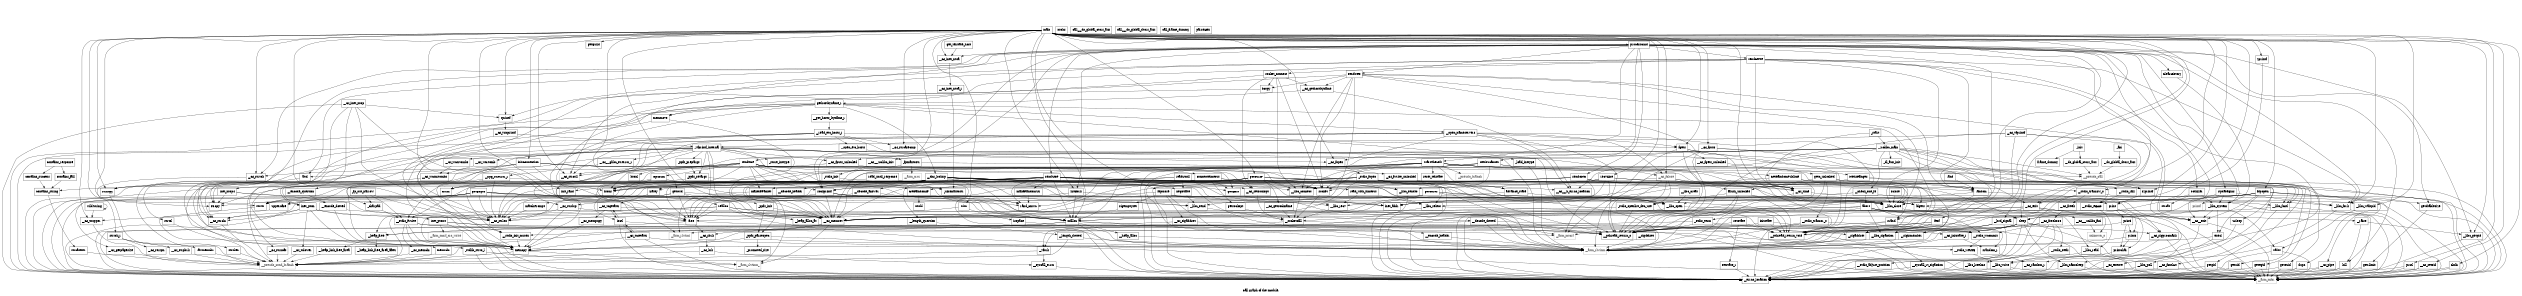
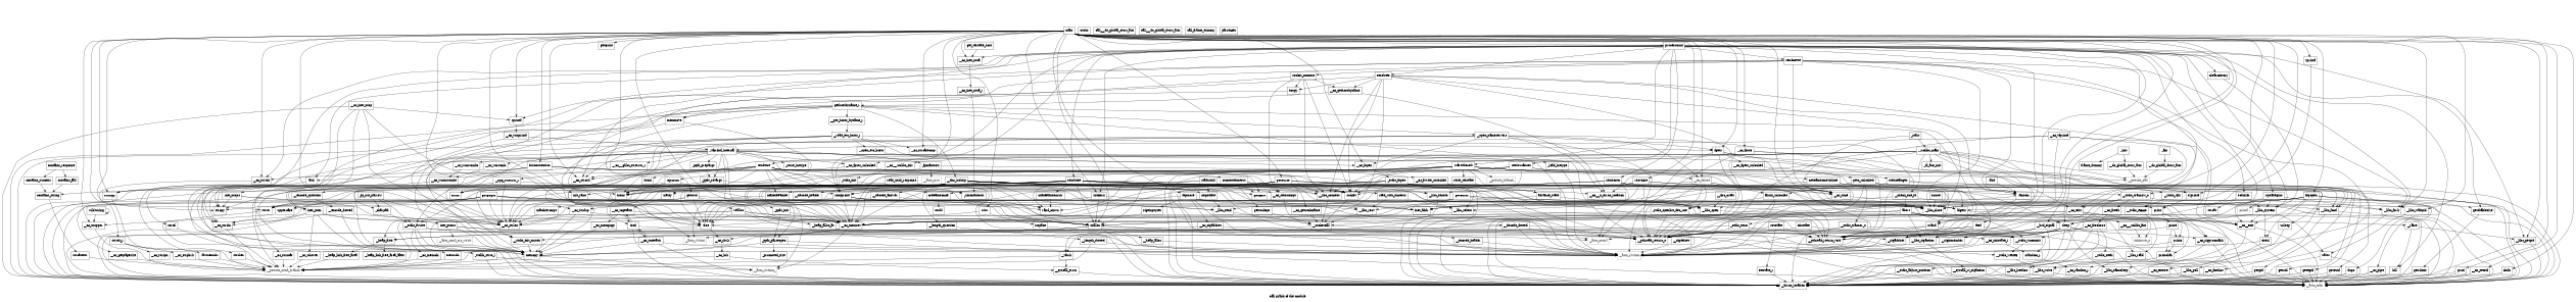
  digraph {
    label="Call graph of the module."
    node [shape=record]
    n1 [label="{wildString}"]
    n2 [label="{__GI_toupper}"]
    n3 [color=gray50 fontcolor=gray50 label="{__pseudo_cond_branch}"]
    n4 [label="{getHost}"]
    n5 [label="{inet_addr}"]
    n6 [color=gray50 label="{sendTCP}"]
    n7 [label="{csum}"]
    n8 [label="{tcpcsum}"]
    n9 [label="{makeIPPacket}"]
    n10 [label="{GetRandomIP}"]
    n11 [label="{__GI_strtok}"]
    n12 [label="{htonl}"]
    n13 [label="{htons}"]
    n14 [label="{__libc_sendto}"]
    n15 [label="{__GI_setsockopt}"]
    n16 [label="{socket}"]
    n17 [color=gray50 fontcolor=gray50 label="{__asm_rlwimi}"]
    n18 [label="{__GI_time}"]
    n19 [color=gray50 label="{__GI_strcoll}"]
    n20 [label="{rand_cmwc}"]
    n21 [label="{sockprintf}"]
    n22 [label="{malloc}"]
    n23 [label="{free}"]
    n24 [label="{ntohl}"]
    n25 [label="{strtok_r}"]
    n26 [label="{__socketcall}"]
    n27 [color=gray50 fontcolor=gray50 label="{__asm_mfcr}"]
    n28 [label="{__errno_location}"]
    n29 [label="{__GI_memset}"]
    n30 [label="{__libc_send}"]
    n31 [label="{__GI_strlen}"]
    n32 [label="{print}"]
    n33 [label="{makeRandomStr}"]
    n34 [label="{recvLine}"]
    n35 [label="{__libc_recv}"]
    n36 [color=gray50 fontcolor=gray50 label="{__asm_rlwinm}"]
    n37 [label="{__libc_select}"]
    n38 [color=gray50 fontcolor=gray50 label="{__asm_rlwinm_}"]
    n39 [label="{get_telstate_host}"]
    n40 [label="{__GI_inet_ntoa}"]
    n41 [label="{__GI_inet_ntoa_r}"]
    n42 [label="{read_until_response}"]
    n43 [label="{negotiate}"]
    n44 [label="{read_with_timeout}"]
    n45 [label="{contains_string}"]
    n46 [label="{strcasestr}"]
    n47 [label="{contains_fail}"]
    n48 [label="{uppercase}"]
    n49 [label="{sendSTD}"]
    n50 [label="{__GI_gethostbyname}"]
    n51 [label="{__libc_connect}"]
    n52 [label="{random}"]
    n53 [label="{__GI__exit}"]
    n54 [label="{__libc_close}"]
    n55 [label="{memcpy}"]
    n56 [label="{bcopy}"]
    n57 [label="{gethostbyname_r}"]
    n58 [label="{__GI___h_errno_location}"]
    n59 [label="{__pthread_return_0}"]
    n60 [label="{__pthread_return_void}"]
    n61 [label="{__GI_random_r}"]
    n62 [label="{memmove}"]
    n63 [label="{matchPrompt}"]
    n64 [label="{botkiller}"]
    n65 [label="{__libc_system}"]
    n66 [label="{sleep}"]
    n67 [label="{strcat}"]
    n68 [label="{__bsd_signal}"]
    n69 [label="{execl}"]
    n70 [label="{wait4}"]
    n71 [label="{__vfork}"]
    n72 [label="{__sigaddset}"]
    n73 [label="{__sigismember}"]
    n74 [label="{__libc_sigaction}"]
    n75 [label="{__libc_nanosleep}"]
    n76 [label="{__GI_sigprocmask}"]
    n77 [label="{NetisScanner}"]
    n78 [label="{NetisRanges}"]
    n79 [label="{szprintf}"]
    n80 [label="{getBuild}"]
    n81 [label="{readUntil}"]
    n82 [label="{strstr}"]
    n83 [label="{contains_response}"]
    n84 [label="{contains_success}"]
    n85 [label="{__heap_alloc}"]
    n86 [label="{__heap_free}"]
    n87 [label="{__GI_sbrk}"]
    n88 [label="{StartTheLelz}"]
    n89 [label="{advance_state}"]
    n90 [label="{GetRandomPublicIP}"]
    n91 [label="{reset_telstate}"]
    n92 [label="{srand}"]
    n93 [label="{__libc_fcntl}"]
    n94 [color=gray50 fontcolor=gray50 label="{__pseudo_branch}"]
    n95 [label="{srandom_r}"]
    n96 [label="{__GI_fcntl64}"]
    n97 [label="{getBogos}"]
    n98 [label="{__libc_open}"]
    n99 [label="{__GI_strchr}"]
    n100 [label="{strcpy}"]
    n101 [label="{fdgets}"]
    n102 [label="{__libc_read}"]
    n103 [label="{getCores}"]
    n104 [label="{socket_connect}"]
    n105 [label="{sendUDP}"]
    n106 [label="{usleep}"]
    n107 [label="{init_rand}"]
    n108 [label="{connectTimeout}"]
    n109 [label="{getsockopt}"]
    n110 [label="{sclose}"]
    n111 [label="{__GI_strcasecmp}"]
    n112 [label="{__GI_strpbrk}"]
    n113 [label="{rawmemchr}"]
    n114 [label="{__GI_strspn}"]
    n115 [label="{isatty}"]
    n116 [label="{__GI_tcgetattr}"]
    n117 [label="{__GI_mempcpy}"]
    n118 [label="{ioctl}"]
    n119 [label="{__GI_tcsetattr}"]
    n120 [label="{ntohs}"]
    n121 [label="{_uintmaxtostr}"]
    n122 [label="{__dns_lookup}"]
    n123 [label="{__open_nameservers}"]
    n124 [label="{__get_hosts_byname_r}"]
    n125 [label="{strncpy}"]
    n126 [label="{__libc_poll}"]
    n127 [label="{__GI_strncat}"]
    n128 [label="{inet_pton}"]
    n129 [label="{__encode_header}"]
    n130 [label="{__decode_header}"]
    n131 [label="{__encode_question}"]
    n132 [label="{__length_question}"]
    n133 [label="{__decode_answer}"]
    n134 [label="{__GI_strdup}"]
    n135 [fontcolor=gray50 label="{__GI_fclose}"]
    n136 [label="{__GI_fopen}"]
    n137 [label="{fgets}"]
    n138 [label="{__read_etc_hosts_r}"]
    n139 [label="{__GI_getsockname}"]
    n140 [label="{__GI_sigaddset}"]
    n141 [label="{sigemptyset}"]
    n142 [label="{__syscall_rt_sigaction}"]
    n143 [label="{__sigdelset}"]
    n144 [label="{__heap_link_free_area}"]
    n145 [label="{__heap_link_free_area_after}"]
    n146 [label="{__GI_brk}"]
    n147 [label="{realloc}"]
    n148 [label="{__heap_alloc_at}"]
    n149 [label="{rand}"]
    n150 [label="{setstate}"]
    n151 [label="{setstate_r}"]
    n152 [label="{initstate}"]
    n153 [label="{__GI_initstate_r}"]
    n154 [label="{__GI_execve}"]
    n155 [label="{__syscall_error}"]
    n156 [label="{atol}"]
    n157 [label="{strtol}"]
    n158 [label="{_stdlib_strto_l}"]
    n159 [label="{__GI_exit}"]
    n160 [label="{__GI___uClibc_fini}"]
    n161 [color=gray50 fontcolor=gray50 label="{unknown_0}"]
    n162 [label="{_stdio_term}"]
    n163 [label="{__stdio_wcommit}"]
    n164 [label="{__stdio_init_mutex}"]
    n165 [label="{__check_one_fd}"]
    n166 [label="{abort}"]
    n167 [label="{__raise}"]
    n168 [label="{__GI___uClibc_init}"]
    n169 [label="{_stdio_init}"]
    n170 [label="{__uClibc_main}"]
    n171 [label="{getegid}"]
    n172 [label="{geteuid}"]
    n173 [label="{getgid}"]
    n174 [label="{getuid}"]
    n175 [label="{_dl_aux_init}"]
    n176 [color=gray50 fontcolor=gray50 label="{__pseudo_call}"]
    n177 [label="{__GI_wcrtomb}"]
    n178 [label="{__GI_wcsnrtombs}"]
    n179 [label="{__GI_wcsrtombs}"]
    n180 [label="{__stdio_WRITE}"]
    n181 [label="{__libc_write}"]
    n182 [label="{__stdio_fwrite}"]
    n183 [label="{__GI_memchr}"]
    n184 [label="{memrchr}"]
    n185 [label="{__stdio_trans2w_o}"]
    n186 [label="{__GI_fseek}"]
    n187 [label="{__GI_fseeko64}"]
    n188 [label="{_load_inttype}"]
    n189 [label="{_store_inttype}"]
    n190 [label="{_fpmaxtostr}"]
    n191 [color=gray50 fontcolor=gray50 label="{__asm_cror}"]
    n192 [label="{getc_unlocked}"]
    n193 [label="{__stdio_READ}"]
    n194 [label="{__stdio_rfill}"]
    n195 [label="{__stdio_trans2r_o}"]
    n196 [label="{fflush_unlocked}"]
    n197 [label="{_stdio_openlist_dec_use}"]
    n198 [label="{inet_pton4}"]
    n199 [label="{__GI_tolower}"]
    n200 [label="{__encode_dotted}"]
    n201 [label="{__length_dotted}"]
    n202 [label="{__decode_dotted}"]
    n203 [label="{_stdio_fopen}"]
    n204 [color=gray50 fontcolor=gray50 label="{__asm_mtcrf}"]
    n205 [label="{__GI_fgets_unlocked}"]
    n206 [label="{__open_etc_hosts}"]
    n207 [label="{__libc_getpid}"]
    n208 [label="{kill}"]
    n209 [label="{__stdio_adjust_position}"]
    n210 [label="{__stdio_seek}"]
    n211 [label="{__libc_lseek64}"]
    n212 [color=gray50 fontcolor=gray50 label="{__asm_mcrf_cr0_write}"]
    n213 [label="{inet_ntop4}"]
    n214 [label="{__GI_inet_ntop}"]
    n215 [label="{sprintf}"]
    n216 [label="{__GI_vsnprintf}"]
    n217 [label="{__do_global_ctors_aux}"]
    n218 [label="{call___do_global_ctors_aux}"]
    n219 [label="{_fini}"]
    n220 [label="{__do_global_dtors_aux}"]
    n221 [label="{ClearHistory}"]
    n222 [label="{sendHTTP}"]
    n223 [label="{__libc_fork}"]
    n224 [label="{sendCNC}"]
    n225 [label="{UpdateBins}"]
    n226 [color=gray50 fontcolor=gray50 label="{printf}"]
    n227 [label="{processCmd}"]
    n228 [label="{getdtablesize}"]
    n229 [label="{listFork}"]
    n230 [label="{getrlimit}"]
    n231 [label="{initConnection}"]
    n232 [label="{getOurIP}"]
    n233 [label="{main}"]
    n234 [label="{chdir}"]
    n235 [label="{getcwd}"]
    n236 [label="{prctl}"]
    n237 [label="{__GI_setsid}"]
    n238 [label="{__libc_waitpid}"]
    n239 [label="{feof}"]
    n240 [label="{__GI_fputs}"]
    n241 [label="{trim}"]
    n242 [label="{zprintf}"]
    n243 [label="{fdpopen}"]
    n244 [label="{fdpclose}"]
    n245 [label="{__GI_getpagesize}"]
    n246 [label="{__GI_fputs_unlocked}"]
    n247 [label="{isspace}"]
    n248 [label="{dup2}"]
    n249 [label="{__GI_pipe}"]
    n250 [label="{__libc_creat}"]
    n251 [label="{_vfprintf_internal}"]
    n252 [label="{_charpad}"]
    n253 [label="{_ppfs_init}"]
    n254 [label="{_ppfs_prepargs}"]
    n255 [label="{_ppfs_setargs}"]
    n256 [label="{_ppfs_parsespec}"]
    n257 [label="{strnlen}"]
    n258 [label="{__GI___glibc_strerror_r}"]
    n259 [label="{__GI_vfprintf}"]
    n260 [label="{_fp_out_narrow}"]
    n261 [label="{_promoted_size}"]
    n262 [label="{__GI_fwrite_unlocked}"]
    n263 [label="{__xpg_strerror_r}"]
    n264 [label="{_init}"]
    n265 [label="{frame_dummy}"]
    n266 [label="{call___do_global_dtors_aux}"]
    n267 [label="{call_frame_dummy}"]
    n268 [label="{_start}"]
    n269 [label="{printchar}"]
    n270 [label="{prints}"]
    n271 [label="{parseHex}"]
    n272 [label="{printi}"]
    n1 -> n1
    n1 -> n2
    n2 -> n3
    n4 -> n5
    n6 -> n4
    n6 -> n7
    n6 -> n8
    n6 -> n9
    n6 -> n10
    n6 -> n11
    n6 -> n12
    n6 -> n13
    n6 -> n14
    n6 -> n15
    n6 -> n16
    n6 -> n17
    n6 -> n18
    n6 -> n19
    n6 -> n20
    n6 -> n21
    n8 -> n7
    n8 -> n13
    n8 -> n22
    n8 -> n23
    n9 -> n17
    n9 -> n20
    n10 -> n20
    n10 -> n24
    n11 -> n25
    n14 -> n26
    n15 -> n26
    n16 -> n26
    n18 -> n27
    n18 -> n28
    n21 -> n22
    n21 -> n23
    n21 -> n29
    n21 -> n30
    n21 -> n31
    n21 -> n32
    n22 -> n28
    n22 -> n36
    n22 -> n59
    n22 -> n85
    n22 -> n86
    n22 -> n87
    n23 -> n59
    n23 -> n86
    n23 -> n87
    n25 -> n112
    n25 -> n113
    n25 -> n114
    n26 -> n27
    n26 -> n28
    n29 -> n3
    n29 -> n17
    n29 -> n38
    n30 -> n26
    n32 -> n269
    n32 -> n270
    n32 -> n272
    n33 -> n20
    n34 -> n21
    n34 -> n27
    n34 -> n29
    n34 -> n35
    n34 -> n36
    n34 -> n37
    n35 -> n26
    n37 -> n27
    n37 -> n28
    n39 -> n40
    n40 -> n41
    n41 -> n121
    n42 -> n29
    n42 -> n43
    n42 -> n44
    n42 -> n45
    n43 -> n30
    n44 -> n35
    n44 -> n37
    n45 -> n46
    n46 -> n3
    n47 -> n45
    n48 -> n2
    n49 -> n16
    n49 -> n18
    n49 -> n30
    n49 -> n50
    n49 -> n51
    n49 -> n52
    n49 -> n53
    n49 -> n54
    n49 -> n55
    n49 -> n56
    n50 -> n57
    n50 -> n58
    n51 -> n26
    n52 -> n59
    n52 -> n60
    n52 -> n61
    n53 -> n27
    n53 -> n28
    n54 -> n27
    n54 -> n28
    n55 -> n3
    n55 -> n38
    n56 -> n62
    n57 -> n23
    n57 -> n28
    n57 -> n55
    n57 -> n59
    n57 -> n60
    n57 -> n62
    n57 -> n122
    n57 -> n123
    n57 -> n124
    n57 -> n125
    n62 -> n38
    n62 -> n55
    n63 -> n31
    n64 -> n65
    n64 -> n66
    n64 -> n67
    n65 -> n53
    n65 -> n68
    n65 -> n69
    n65 -> n70
    n65 -> n71
    n66 -> n27
    n66 -> n28
    n66 -> n36
    n66 -> n72
    n66 -> n73
    n66 -> n74
    n66 -> n75
    n66 -> n76
    n68 -> n28
    n68 -> n72
    n68 -> n73
    n68 -> n74
    n69 -> n36
    n69 -> n154
    n70 -> n27
    n70 -> n28
    n71 -> n3
    n71 -> n155
    n72 -> n36
    n73 -> n36
    n74 -> n55
    n74 -> n142
    n75 -> n27
    n75 -> n28
    n76 -> n27
    n76 -> n28
    n77 -> n13
    n77 -> n14
    n77 -> n16
    n77 -> n31
    n77 -> n54
    n77 -> n78
    n78 -> n5
    n78 -> n52
    n78 -> n79
    n79 -> n32
    n81 -> n35
    n81 -> n37
    n81 -> n43
    n81 -> n63
    n81 -> n82
    n82 -> n3
    n83 -> n47
    n83 -> n84
    n84 -> n45
    n85 -> n36
    n86 -> n144
    n86 -> n145
    n87 -> n146
    n88 -> n13
    n88 -> n16
    n88 -> n18
    n88 -> n20
    n88 -> n22
    n88 -> n28
    n88 -> n29
    n88 -> n51
    n88 -> n89
    n88 -> n90
    n88 -> n91
    n88 -> n92
    n88 -> n93
    n88 -> n94
    n89 -> n29
    n89 -> n54
    n90 -> n5
    n90 -> n52
    n90 -> n79
    n91 -> n89
    n92 -> n59
    n92 -> n60
    n92 -> n95
    n93 -> n27
    n93 -> n28
    n93 -> n96
    n95 -> n61
    n96 -> n27
    n96 -> n28
    n97 -> n29
    n97 -> n31
    n97 -> n48
    n97 -> n54
    n97 -> n82
    n97 -> n98
    n97 -> n99
    n97 -> n100
    n97 -> n101
    n98 -> n27
    n98 -> n28
    n99 -> n3
    n101 -> n102
    n102 -> n27
    n102 -> n28
    n103 -> n29
    n103 -> n48
    n103 -> n54
    n103 -> n82
    n103 -> n98
    n103 -> n101
    n104 -> n13
    n104 -> n15
    n104 -> n16
    n104 -> n50
    n104 -> n51
    n104 -> n56
    n105 -> n4
    n105 -> n7
    n105 -> n9
    n105 -> n10
    n105 -> n13
    n105 -> n14
    n105 -> n15
    n105 -> n16
    n105 -> n18
    n105 -> n20
    n105 -> n21
    n105 -> n22
    n105 -> n29
    n105 -> n33
    n105 -> n52
    n105 -> n92
    n105 -> n106
    n105 -> n107
    n106 -> n75
    n108 -> n4
    n108 -> n13
    n108 -> n28
    n108 -> n36
    n108 -> n37
+   n108 -> n51
    n108 -> n93
    n108 -> n109
    n109 -> n26
    n110 -> n54
    n112 -> n3
    n113 -> n3
    n115 -> n116
    n116 -> n29
    n116 -> n117
    n116 -> n118
    n117 -> n55
    n118 -> n27
    n118 -> n28
    n118 -> n116
    n118 -> n119
    n119 -> n28
    n119 -> n36
    n119 -> n55
    n119 -> n118
    n122 -> n5
    n122 -> n16
    n122 -> n22
    n122 -> n23
    n122 -> n28
    n122 -> n29
    n122 -> n30
    n122 -> n31
    n122 -> n35
    n122 -> n51
    n122 -> n54
    n122 -> n55
    n122 -> n58
    n122 -> n59
    n122 -> n60
    n122 -> n125
    n122 -> n126
    n122 -> n127
    n122 -> n128
    n122 -> n129
    n122 -> n130
    n122 -> n131
    n122 -> n132
    n122 -> n133
    n123 -> n19
    n123 -> n23
    n123 -> n58
    n123 -> n59
    n123 -> n60
    n123 -> n134
    n123 -> n135
    n123 -> n136
    n123 -> n137
    n124 -> n138
    n125 -> n3
    n126 -> n27
    n126 -> n28
    n127 -> n3
    n128 -> n28
    n128 -> n29
    n128 -> n55
    n128 -> n99
    n128 -> n198
    n128 -> n199
    n129 -> n36
    n131 -> n200
    n132 -> n201
    n133 -> n134
    n133 -> n202
    n134 -> n22
    n134 -> n31
    n134 -> n55
    n135 -> n23
    n135 -> n36
    n135 -> n54
    n135 -> n59
    n135 -> n60
    n135 -> n196
    n135 -> n197
    n136 -> n203
    n137 -> n27
    n137 -> n59
    n137 -> n60
    n137 -> n204
    n137 -> n205
    n138 -> n19
    n138 -> n28
    n138 -> n99
    n138 -> n111
    n138 -> n128
    n138 -> n135
    n138 -> n137
    n138 -> n206
    n139 -> n26
    n140 -> n28
    n140 -> n72
    n141 -> n29
    n142 -> n27
    n142 -> n28
    n143 -> n36
    n144 -> n3
    n146 -> n3
    n146 -> n155
    n147 -> n22
    n147 -> n23
    n147 -> n36
    n147 -> n55
    n147 -> n59
    n147 -> n86
    n147 -> n148
    n148 -> n36
    n149 -> n52
    n150 -> n59
    n150 -> n60
    n150 -> n151
    n151 -> n28
    n152 -> n59
    n152 -> n60
    n152 -> n153
    n153 -> n28
    n153 -> n95
    n154 -> n27
    n154 -> n28
    n155 -> n28
    n156 -> n157
    n157 -> n158
    n158 -> n28
    n158 -> n38
    n159 -> n53
    n159 -> n59
    n159 -> n60
    n159 -> n160
    n159 -> n161
    n159 -> n162
    n160 -> n161
    n162 -> n59
    n162 -> n163
    n162 -> n164
    n163 -> n180
    n164 -> n55
    n165 -> n93
    n165 -> n98
    n165 -> n166
    n166 -> n3
    n166 -> n29
    n166 -> n53
    n166 -> n59
    n166 -> n72
    n166 -> n74
    n166 -> n76
    n166 -> n167
    n167 -> n207
    n167 -> n208
    n168 -> n169
    n169 -> n28
    n169 -> n115
    n170 -> n28
    n170 -> n29
    n170 -> n55
    n170 -> n58
    n170 -> n159
    n170 -> n165
    n170 -> n168
    n170 -> n171
    n170 -> n172
    n170 -> n173
    n170 -> n174
    n170 -> n175
    n170 -> n176
    n171 -> n27
    n171 -> n28
    n172 -> n27
    n172 -> n28
    n173 -> n27
    n173 -> n28
    n174 -> n27
    n174 -> n28
    n177 -> n178
    n178 -> n28
    n179 -> n178
    n180 -> n181
    n181 -> n27
    n181 -> n28
    n182 -> n55
    n182 -> n163
    n182 -> n180
    n182 -> n183
    n182 -> n184
    n183 -> n3
    n184 -> n3
    n185 -> n27
    n185 -> n28
    n185 -> n36
    n185 -> n186
    n186 -> n187
    n187 -> n28
    n187 -> n59
    n187 -> n60
    n187 -> n163
    n187 -> n209
    n187 -> n210
    n188 -> n36
    n190 -> n29
    n190 -> n176
    n190 -> n191
    n192 -> n36
    n192 -> n193
    n192 -> n194
    n192 -> n195
    n192 -> n196
    n193 -> n102
    n194 -> n193
    n195 -> n28
    n195 -> n36
    n195 -> n163
    n196 -> n36
    n196 -> n59
    n196 -> n60
    n196 -> n163
    n196 -> n197
    n197 -> n23
    n197 -> n59
    n197 -> n60
    n198 -> n27
    n198 -> n55
    n198 -> n204
    n198 -> n212
    n199 -> n3
    n200 -> n31
    n200 -> n55
    n200 -> n99
    n201 -> n3
    n201 -> n36
    n202 -> n27
    n202 -> n36
    n202 -> n55
    n202 -> n204
    n203 -> n22
    n203 -> n23
    n203 -> n28
    n203 -> n36
    n203 -> n59
    n203 -> n60
    n203 -> n93
    n203 -> n98
    n203 -> n115
    n203 -> n164
    n205 -> n192
    n206 -> n136
    n207 -> n27
    n207 -> n28
    n208 -> n27
    n208 -> n28
    n209 -> n28
    n210 -> n211
    n211 -> n27
    n211 -> n28
    n213 -> n28
    n213 -> n29
    n213 -> n31
    n213 -> n100
    n214 -> n28
    n214 -> n29
    n214 -> n31
    n214 -> n100
    n214 -> n213
    n214 -> n215
    n215 -> n216
    n216 -> n164
    n216 -> n251
    n217 -> n176
    n219 -> n220
    n220 -> n176
    n221 -> n65
    n222 -> n18
    n222 -> n31
    n222 -> n52
    n222 -> n53
    n222 -> n54
    n222 -> n55
    n222 -> n104
    n222 -> n181
    n222 -> n215
    n222 -> n223
    n223 -> n27
    n223 -> n28
    n224 -> n5
    n224 -> n13
    n224 -> n16
    n224 -> n18
    n224 -> n51
    n224 -> n54
    n224 -> n66
    n225 -> n65
    n225 -> n66
    n225 -> n223
    n225 -> n226
    n227 -> n6
    n227 -> n11
    n227 -> n19
    n227 -> n21
    n227 -> n40
    n227 -> n49
    n227 -> n53
    n227 -> n54
    n227 -> n64
    n227 -> n65
    n227 -> n77
    n227 -> n88
    n227 -> n99
    n227 -> n105
    n227 -> n156
    n227 -> n159
    n227 -> n207
    n227 -> n208
    n227 -> n221
    n227 -> n222
    n227 -> n223
    n227 -> n224
    n227 -> n225
    n227 -> n228
    n227 -> n229
    n228 -> n230
    n229 -> n22
    n229 -> n23
    n229 -> n223
    n230 -> n27
    n230 -> n28
    n231 -> n16
    n231 -> n29
    n231 -> n54
    n231 -> n99
    n231 -> n100
    n231 -> n108
    n231 -> n156
    n232 -> n5
    n232 -> n13
    n232 -> n16
    n232 -> n29
    n232 -> n51
    n232 -> n54
    n232 -> n82
    n232 -> n98
    n232 -> n100
    n232 -> n101
    n232 -> n118
    n232 -> n139
    n233 -> n2
    n233 -> n11
    n233 -> n18
    n233 -> n19
    n233 -> n21
    n233 -> n22
    n233 -> n23
    n233 -> n29
    n233 -> n31
    n233 -> n34
    n233 -> n40
    n233 -> n66
    n233 -> n68
    n233 -> n79
    n233 -> n80
    n233 -> n82
    n233 -> n92
    n233 -> n100
    n233 -> n101
    n233 -> n107
    n233 -> n111
    n233 -> n125
    n233 -> n135
    n233 -> n136
    n233 -> n137
    n233 -> n159
    n233 -> n207
    n233 -> n215
    n233 -> n223
    n233 -> n227
    n233 -> n229
    n233 -> n231
    n233 -> n232
    n233 -> n234
    n233 -> n235
    n233 -> n236
    n233 -> n237
    n233 -> n238
    n233 -> n239
    n233 -> n240
    n233 -> n241
    n233 -> n242
    n233 -> n243
    n233 -> n244
    n234 -> n27
    n234 -> n28
    n235 -> n22
    n235 -> n23
    n235 -> n27
    n235 -> n28
    n235 -> n147
    n235 -> n245
    n236 -> n27
    n236 -> n28
    n237 -> n27
    n237 -> n28
    n238 -> n70
    n239 -> n27
    n239 -> n36
    n239 -> n59
    n239 -> n60
    n239 -> n204
    n240 -> n27
    n240 -> n59
    n240 -> n60
    n240 -> n204
    n240 -> n246
    n241 -> n31
    n241 -> n247
    n242 -> n32
    n243 -> n22
    n243 -> n29
    n243 -> n53
    n243 -> n54
    n243 -> n69
    n243 -> n71
    n243 -> n228
    n243 -> n248
    n243 -> n249
    n244 -> n28
    n244 -> n36
    n244 -> n54
    n244 -> n76
    n244 -> n140
    n244 -> n141
    n244 -> n238
    n245 -> n3
    n246 -> n31
    n246 -> n262
    n247 -> n36
    n248 -> n27
    n248 -> n28
    n249 -> n27
    n249 -> n28
    n250 -> n98
    n251 -> n27
    n251 -> n28
    n251 -> n31
    n251 -> n36
    n251 -> n121
    n251 -> n177
    n251 -> n179
    n251 -> n182
    n251 -> n188
    n251 -> n189
    n251 -> n190
    n251 -> n246
    n251 -> n252
    n251 -> n253
    n251 -> n254
    n251 -> n255
    n251 -> n256
    n251 -> n257
    n251 -> n258
    n252 -> n182
    n253 -> n29
    n253 -> n256
    n254 -> n255
    n255 -> n3
    n255 -> n36
    n256 -> n27
    n256 -> n36
    n256 -> n55
    n256 -> n261
    n257 -> n3
    n258 -> n263
    n259 -> n36
    n259 -> n59
    n259 -> n60
    n259 -> n185
    n259 -> n251
    n260 -> n31
    n260 -> n182
    n260 -> n252
    n262 -> n28
    n262 -> n36
    n262 -> n182
    n262 -> n185
    n263 -> n28
    n263 -> n31
    n263 -> n55
    n263 -> n121
    n264 -> n217
    n264 -> n265
    n268 -> n36
    n268 -> n170
    n269 -> n181
    n270 -> n36
    n270 -> n269
    n272 -> n36
    n272 -> n269
    n272 -> n270
  }
